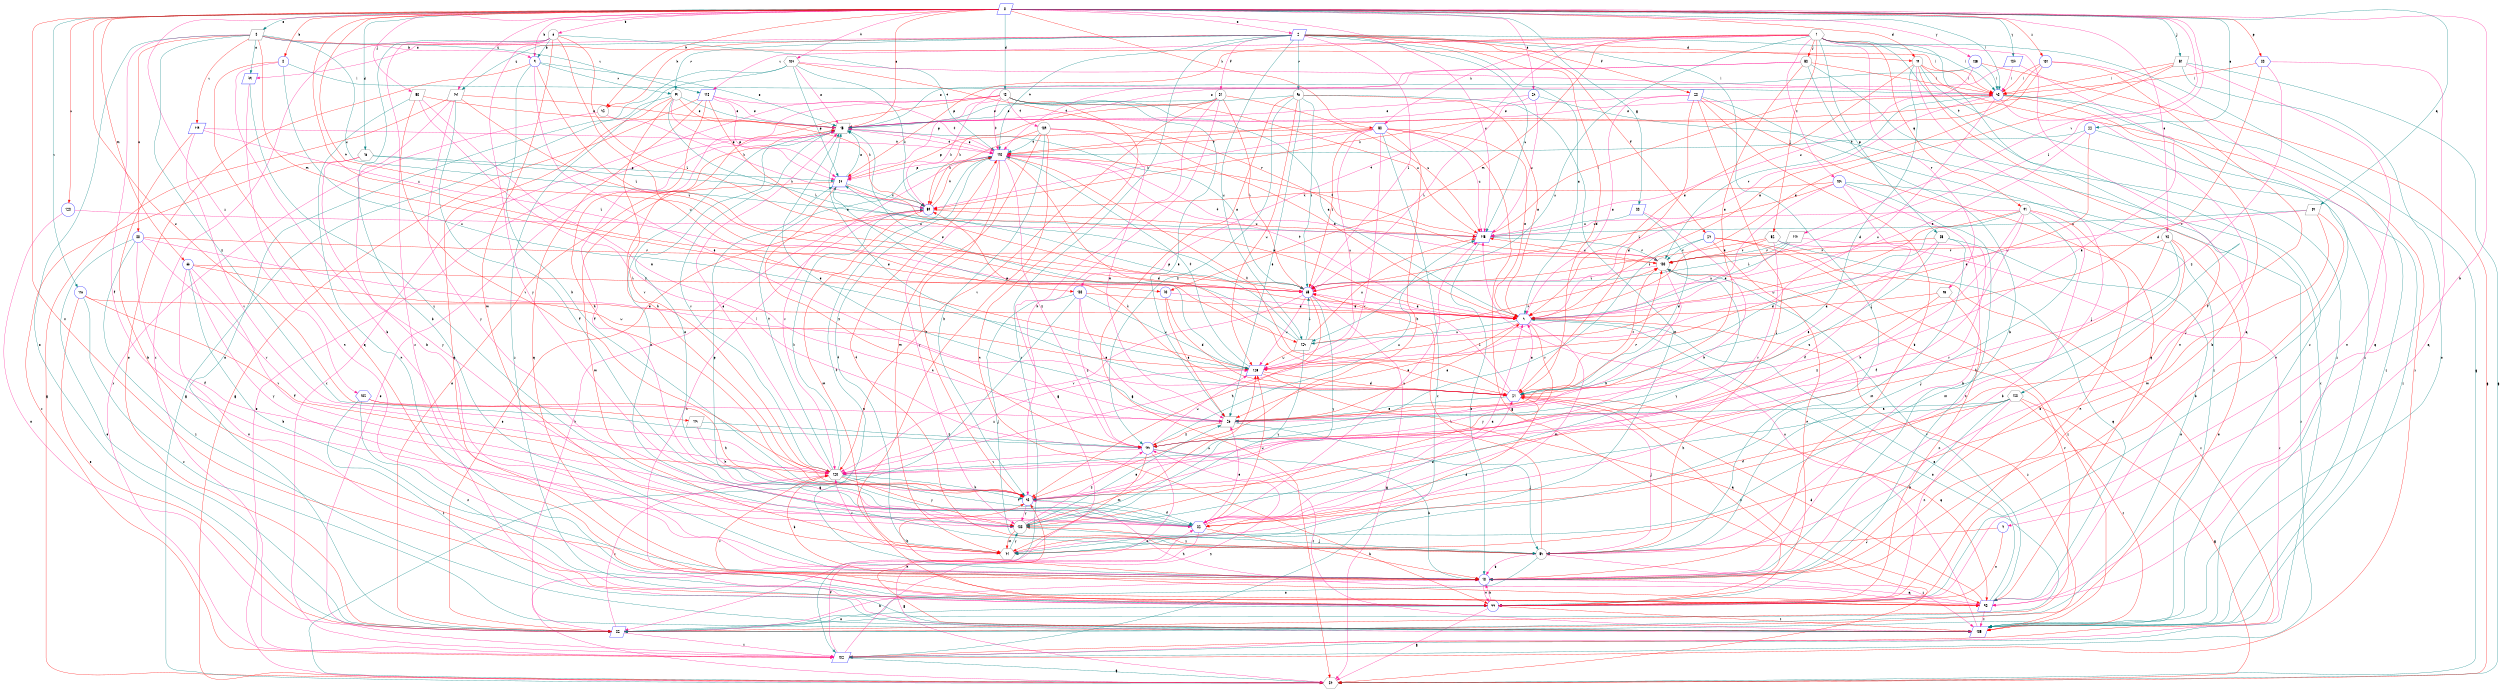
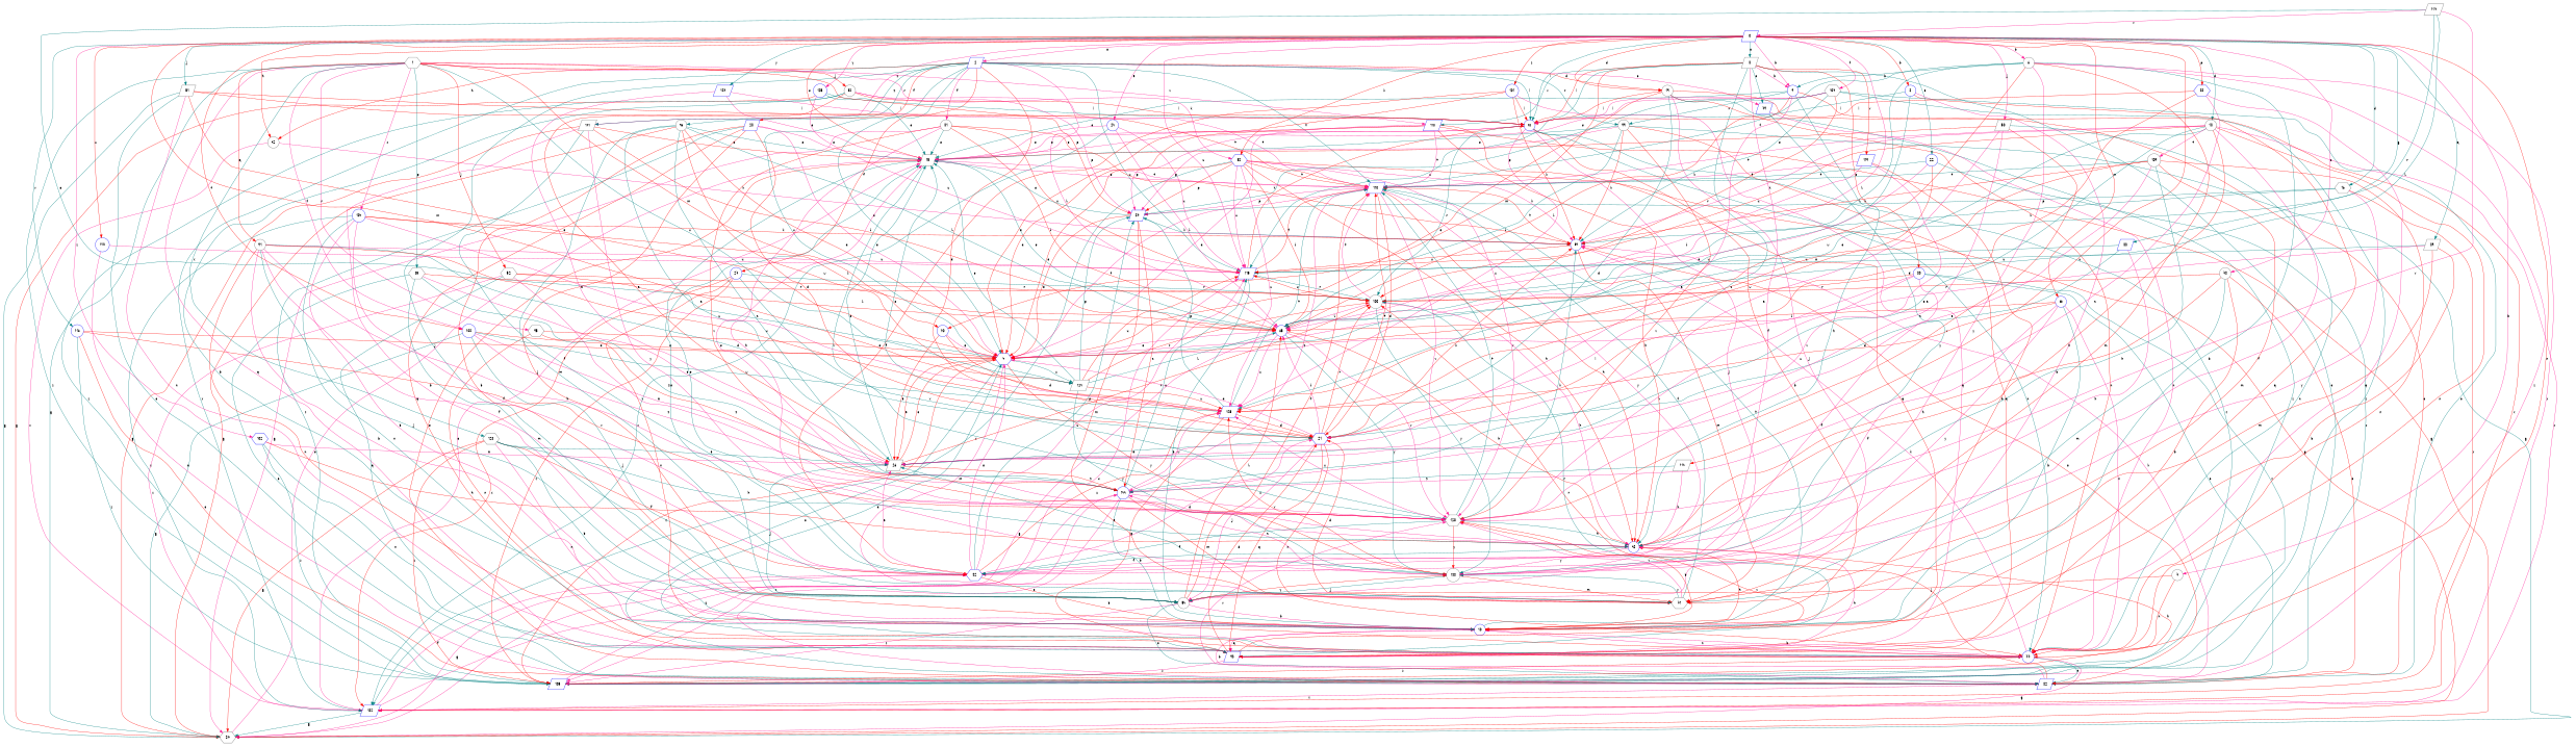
  strict digraph {
    fontname="Patrick Hand"
    node [color=blue fontname="Patrick Hand" shape=circle]
    edge [color=red fontname="Patrick Hand"]
    0 [shape=parallelogram]
    2 [shape=parallelogram]
    3 [color=gray40 shape=parallelogram]
    6 [color=gray40]
-   7
+   7 [color=gray40]
    8
    9
    15 [color=gray40 shape=parallelogram]
    16 [color=gray40 shape=hexagon]
    18 [color=gray40]
    19 [color=gray40]
    22
    24
    33 [shape=parallelogram]
    42 [color=gray40]
    48
    50 [color=gray40 shape=parallelogram]
    51 [color=gray40 shape=parallelogram]
    58 [shape=hexagon]
    65
    66
    77
    78 [color=gray40]
    83 [shape=hexagon]
    89 [color=gray40 shape=parallelogram]
    101
    102 [shape=hexagon]
    107 [color=gray40 shape=hexagon]
    108
    114 [color=gray40 shape=parallelogram]
    115 [shape=parallelogram]
    116
    117 [color=gray40 shape=parallelogram]
    123
    124 [color=gray40 shape=parallelogram]
    135
    137 [shape=parallelogram]
    141 [color=gray40 shape=parallelogram]
    4 [shape=hexagon]
    21 [shape=hexagon]
    27
    28 [shape=parallelogram]
    31 [color=gray40]
    54 [color=gray40]
    79 [shape=parallelogram]
    96 [color=gray40]
    99 [color=gray40]
    110 [shape=parallelogram]
    132 [shape=parallelogram]
    70
    118 [shape=parallelogram]
    32 [shape=hexagon]
    80
    82 [shape=parallelogram]
    119 [shape=parallelogram]
    144
    105 [shape=parallelogram]
    71 [color=gray40 shape=hexagon]
    138 [color=gray40]
    10
    125 [shape=parallelogram]
    93 [shape=parallelogram]
    26 [color=gray40 shape=parallelogram]
    43
    120 [color=gray40 shape=hexagon]
    87 [shape=parallelogram]
    59
    109 [color=gray40]
    100 [color=gray40]
    37 [color=gray40 shape=hexagon]
    1 [color=gray40 shape=hexagon]
    52 [color=gray40 shape=hexagon]
    53 [color=gray40]
    85 [color=gray40 shape=hexagon]
    91 [color=gray40]
    95 [color=gray40 shape=hexagon]
    104
    128 [color=gray40 shape=hexagon]
    0 -> 2 [color=deeppink label=a]
    0 -> 3 [color=teal label=a]
    0 -> 6 [color=deeppink label=b]
    0 -> 7 [color=deeppink label=b]
    0 -> 8 [label=b]
    0 -> 9 [color=deeppink label=b]
    0 -> 15 [label=c]
    0 -> 16 [color=teal label=d]
    0 -> 18 [color=teal label=d]
    0 -> 19 [label=d]
    0 -> 22 [color=teal label=e]
    0 -> 24 [color=deeppink label=e]
    0 -> 33 [color=teal label=g]
    0 -> 42 [label=h]
    0 -> 48 [color=teal label=i]
    0 -> 50 [color=deeppink label=j]
    0 -> 51 [color=teal label=j]
    0 -> 58 [label=k]
    0 -> 65 [color=deeppink label=l]
    0 -> 66 [label=m]
    0 -> 77 [label=n]
    0 -> 78 [color=deeppink label=o]
    0 -> 83 [label=p]
    0 -> 89 [color=teal label=q]
    0 -> 101 [label=s]
    0 -> 102 [color=deeppink label=s]
    0 -> 107 [color=deeppink label=t]
    0 -> 108 [label=t]
    0 -> 114 [label=u]
    0 -> 115 [color=deeppink label=u]
    0 -> 116 [color=teal label=v]
-   0 -> 117 [color=deeppink label=v]
+   117 -> 0 [color=deeppink label=v]
    0 -> 123 [label=w]
-   0 -> 124 [label=w]
+   0 -> 124 [label=m]
    0 -> 135 [color=deeppink label=y]
    0 -> 137 [color=teal label=y]
    0 -> 141 [color=deeppink label=z]
    2 -> 19 [label=d]
    2 -> 42 [label=h]
    2 -> 48 [color=teal label=i]
    2 -> 65 [color=deeppink label=l]
    2 -> 115 [color=teal label=u]
    2 -> 124 [color=teal label=w]
    2 -> 141 [color=teal label=z]
    2 -> 4 [color=teal label=a]
    2 -> 21 [label=d]
    2 -> 27 [label=f]
    2 -> 28 [label=f]
    2 -> 31 [color=deeppink label=f]
    2 -> 54 [color=teal label=j]
    2 -> 79 [color=deeppink label=o]
    2 -> 96 [color=teal label=r]
    2 -> 99 [color=teal label=r]
    2 -> 110 [color=teal label=t]
    2 -> 132 [color=teal label=x]
    3 -> 9 [color=deeppink label=b]
    3 -> 48 [label=i]
    3 -> 115 [color=teal label=u]
    3 -> 79 [color=teal label=o]
    3 -> 70 [label=m]
    3 -> 118 [color=teal label=v]
    3 -> 32 [color=deeppink label=f]
    3 -> 80 [label=o]
    3 -> 82 [color=teal label=o]
    3 -> 119 [label=v]
    3 -> 144 [color=teal label=z]
    6 -> 9 [color=teal label=b]
-   6 -> 65 [label=l]
+   6 -> 65 [color=teal label=l]
    6 -> 110 [color=teal label=t]
    6 -> 132 [color=deeppink label=x]
    6 -> 105 [color=deeppink label=s]
    6 -> 71 [label=m]
    6 -> 138 [color=deeppink label=y]
    6 -> 10 [color=teal label=b]
    6 -> 125 [label=w]
    7 -> 77 [label=n]
    7 -> 54 [label=j]
    8 -> 48 [color=teal label=i]
    8 -> 10 [color=deeppink label=b]
    8 -> 125 [color=teal label=w]
    8 -> 93 [label=q]
    9 -> 15 [color=teal label=c]
    9 -> 65 [label=l]
    9 -> 99 [color=teal label=r]
    9 -> 82 [label=o]
    9 -> 26 [color=deeppink label=e]
    9 -> 43 [color=teal label=h]
    15 -> 110 [color=deeppink label=t]
    15 -> 120 [color=teal label=v]
    16 -> 132 [label=x]
    16 -> 138 [color=deeppink label=y]
    16 -> 87 [color=teal label=p]
    16 -> 59 [color=teal label=k]
    18 -> 77 [label=n]
    18 -> 115 [label=u]
    18 -> 4 [color=teal label=a]
    18 -> 110 [color=deeppink label=t]
    18 -> 132 [color=deeppink label=x]
    18 -> 32 [color=deeppink label=f]
    18 -> 26 [color=teal label=e]
    18 -> 43 [label=h]
    18 -> 59 [color=deeppink label=k]
    18 -> 109 [color=deeppink label=t]
    19 -> 48 [label=i]
    19 -> 77 [label=n]
    19 -> 4 [label=a]
    19 -> 21 [color=teal label=d]
    19 -> 54 [color=deeppink label=j]
    19 -> 132 [label=x]
    19 -> 105 [color=teal label=s]
    22 -> 4 [color=deeppink label=a]
    22 -> 110 [color=teal label=t]
    22 -> 105 [color=teal label=s]
    22 -> 125 [label=w]
    24 -> 15 [color=deeppink label=c]
    24 -> 65 [color=deeppink label=l]
    24 -> 115 [color=deeppink label=u]
    24 -> 132 [color=teal label=x]
    33 -> 115 [color=teal label=u]
    33 -> 21 [color=teal label=d]
    33 -> 43 [color=deeppink label=h]
    42 -> 132 [color=deeppink label=x]
    42 -> 59 [color=deeppink label=k]
    48 -> 15 [color=deeppink label=c]
    48 -> 77 [color=teal label=n]
    48 -> 4 [color=deeppink label=a]
    48 -> 54 [color=deeppink label=j]
    48 -> 105 [color=teal label=s]
    48 -> 10 [label=b]
    48 -> 125 [color=deeppink label=w]
    48 -> 100 [color=teal label=r]
    50 -> 15 [label=c]
    50 -> 77 [color=teal label=n]
    50 -> 144 [color=deeppink label=z]
    50 -> 26 [color=deeppink label=e]
    50 -> 120 [label=v]
    51 -> 48 [label=i]
    51 -> 77 [color=deeppink label=n]
    51 -> 4 [label=a]
    51 -> 110 [label=t]
    51 -> 82 [color=teal label=o]
    51 -> 37 [color=teal label=g]
    58 -> 65 [label=l]
    58 -> 115 [color=deeppink label=u]
    58 -> 4 [label=a]
    58 -> 110 [label=t]
    58 -> 132 [color=teal label=x]
    58 -> 125 [color=deeppink label=w]
    58 -> 43 [label=h]
    58 -> 120 [color=deeppink label=v]
    58 -> 87 [label=p]
    58 -> 59 [color=deeppink label=k]
    58 -> 37 [label=g]
    65 -> 15 [color=teal label=c]
    65 -> 4 [color=deeppink label=a]
    65 -> 138 [color=teal label=y]
    65 -> 125 [color=deeppink label=w]
    65 -> 43 [label=h]
    65 -> 120 [color=deeppink label=v]
    65 -> 37 [color=deeppink label=g]
    66 -> 65 [label=l]
    66 -> 77 [color=deeppink label=n]
    66 -> 32 [color=deeppink label=f]
    66 -> 138 [color=deeppink label=y]
    66 -> 10 [color=teal label=b]
    66 -> 125 [label=w]
    77 -> 82 [color=teal label=o]
    77 -> 105 [label=s]
    77 -> 10 [color=deeppink label=b]
    77 -> 59 [color=deeppink label=k]
    77 -> 37 [color=deeppink label=g]
    78 -> 82 [label=o]
    78 -> 71 [color=teal label=m]
    78 -> 10 [label=b]
    78 -> 43 [label=h]
    78 -> 100 [label=r]
    83 -> 48 [label=i]
    83 -> 21 [label=d]
    83 -> 144 [color=deeppink label=z]
    83 -> 93 [color=deeppink label=q]
    89 -> 115 [color=teal label=u]
    89 -> 4 [color=deeppink label=a]
    89 -> 71 [label=m]
    89 -> 10 [label=b]
    101 -> 48 [label=i]
    101 -> 4 [label=a]
    101 -> 32 [label=f]
    101 -> 93 [color=deeppink label=q]
    101 -> 59 [label=k]
    102 -> 77 [color=teal label=n]
    102 -> 105 [color=teal label=s]
    102 -> 26 [color=deeppink label=e]
    102 -> 43 [label=h]
    107 -> 15 [color=deeppink label=c]
    107 -> 48 [color=deeppink label=i]
    107 -> 82 [color=teal label=o]
    107 -> 105 [color=teal label=s]
    107 -> 87 [color=teal label=p]
    107 -> 59 [color=teal label=k]
    107 -> 100 [label=r]
    108 -> 4 [label=a]
    108 -> 54 [color=teal label=j]
    108 -> 144 [color=deeppink label=z]
    108 -> 125 [color=teal label=w]
    108 -> 26 [color=deeppink label=e]
    108 -> 37 [color=teal label=g]
    114 -> 144 [color=teal label=z]
    114 -> 43 [color=deeppink label=h]
    115 -> 48 [label=i]
    115 -> 110 [label=t]
    115 -> 10 [color=teal label=b]
    115 -> 100 [color=teal label=r]
    116 -> 4 [label=a]
    116 -> 82 [label=o]
    116 -> 105 [color=teal label=s]
    116 -> 120 [label=v]
    117 -> 65 [color=teal label=l]
    117 -> 4 [color=teal label=a]
    117 -> 120 [color=deeppink label=v]
    117 -> 100 [color=teal label=r]
    123 -> 115 [color=deeppink label=u]
    123 -> 82 [color=deeppink label=o]
    124 -> 15 [color=teal label=c]
    124 -> 65 [color=teal label=l]
    124 -> 115 [label=u]
    124 -> 138 [color=teal label=y]
    124 -> 125 [label=w]
    124 -> 87 [color=teal label=p]
    124 -> 100 [label=r]
    135 -> 15 [color=teal label=c]
    135 -> 48 [color=teal label=i]
    135 -> 115 [color=deeppink label=u]
    135 -> 37 [label=g]
    137 -> 15 [color=deeppink label=c]
    137 -> 48 [color=deeppink label=i]
    137 -> 26 [color=deeppink label=e]
    141 -> 15 [label=c]
    141 -> 65 [label=l]
    141 -> 32 [color=teal label=f]
    141 -> 138 [color=deeppink label=y]
    141 -> 10 [color=deeppink label=b]
    141 -> 37 [label=g]
    4 -> 124 [color=teal label=w]
    4 -> 110 [color=deeppink label=t]
    4 -> 82 [color=teal label=o]
    4 -> 105 [label=s]
    4 -> 71 [color=deeppink label=m]
    4 -> 138 [label=y]
    4 -> 26 [label=e]
    21 -> 15 [color=teal label=c]
    21 -> 65 [color=deeppink label=l]
    21 -> 77 [label=n]
    21 -> 4 [color=deeppink label=a]
    21 -> 54 [color=deeppink label=j]
    21 -> 110 [label=t]
    21 -> 93 [label=q]
    21 -> 26 [color=teal label=e]
    21 -> 59 [label=k]
    21 -> 100 [label=r]
    27 -> 77 [label=n]
    27 -> 132 [label=x]
    27 -> 105 [label=s]
    27 -> 120 [color=teal label=v]
    27 -> 100 [color=teal label=r]
    28 -> 15 [color=deeppink label=c]
    28 -> 4 [color=deeppink label=a]
    28 -> 21 [label=d]
    28 -> 54 [label=j]
    28 -> 105 [color=teal label=s]
    28 -> 10 [label=b]
    28 -> 93 [label=q]
    31 -> 15 [color=teal label=c]
    31 -> 65 [label=l]
    31 -> 115 [label=u]
    31 -> 43 [color=deeppink label=h]
    31 -> 120 [label=v]
    31 -> 59 [label=k]
    31 -> 37 [color=deeppink label=g]
    54 -> 15 [color=teal label=c]
    54 -> 65 [label=l]
    54 -> 110 [label=t]
    54 -> 82 [color=teal label=o]
    54 -> 105 [color=deeppink label=s]
    54 -> 138 [label=y]
    54 -> 10 [color=deeppink label=b]
    79 -> 77 [color=deeppink label=n]
    79 -> 138 [color=teal label=y]
    96 -> 15 [color=teal label=c]
    96 -> 65 [color=teal label=l]
    96 -> 4 [label=a]
    96 -> 144 [color=teal label=z]
    96 -> 71 [color=teal label=m]
    96 -> 125 [label=w]
    96 -> 26 [color=teal label=e]
    96 -> 37 [label=g]
    99 -> 15 [color=teal label=c]
    99 -> 65 [color=teal label=l]
    99 -> 93 [label=q]
    99 -> 120 [label=v]
    99 -> 87 [color=deeppink label=p]
    99 -> 59 [label=k]
    99 -> 37 [color=teal label=g]
    110 -> 15 [color=deeppink label=c]
    110 -> 21 [label=d]
    110 -> 144 [color=deeppink label=z]
    110 -> 138 [color=deeppink label=y]
    110 -> 43 [label=h]
    110 -> 120 [color=deeppink label=v]
    110 -> 87 [color=deeppink label=p]
    132 -> 15 [color=deeppink label=c]
    132 -> 32 [color=deeppink label=f]
    132 -> 144 [color=deeppink label=z]
    132 -> 37 [color=teal label=g]
    70 -> 4 [color=deeppink label=a]
    70 -> 21 [label=d]
    70 -> 26 [label=e]
    118 -> 15 [color=deeppink label=c]
    118 -> 4 [label=a]
    118 -> 110 [color=deeppink label=t]
    118 -> 93 [label=q]
    118 -> 43 [label=h]
    118 -> 87 [color=deeppink label=p]
    118 -> 37 [label=g]
    32 -> 15 [color=teal label=c]
    32 -> 115 [color=deeppink label=u]
    32 -> 4 [color=deeppink label=a]
    32 -> 21 [color=deeppink label=d]
    32 -> 10 [label=b]
    32 -> 125 [label=w]
    32 -> 26 [color=deeppink label=e]
    32 -> 87 [color=teal label=p]
    32 -> 37 [color=deeppink label=g]
    80 -> 21 [color=deeppink label=i]
    80 -> 32 [color=deeppink label=f]
    80 -> 82 [color=teal label=o]
    80 -> 105 [color=teal label=s]
    80 -> 120 [color=deeppink label=v]
    80 -> 100 [label=r]
    82 -> 15 [label=c]
    82 -> 132 [color=deeppink label=x]
    82 -> 10 [color=deeppink label=b]
    82 -> 120 [color=deeppink label=v]
    82 -> 59 [color=deeppink label=k]
    82 -> 100 [label=r]
    119 -> 65 [color=deeppink label=l]
    119 -> 110 [color=deeppink label=t]
    119 -> 10 [label=b]
    119 -> 120 [color=deeppink label=v]
    144 -> 115 [color=teal label=u]
    144 -> 82 [color=deeppink label=o]
    144 -> 105 [color=deeppink label=s]
    144 -> 71 [label=m]
    144 -> 10 [color=teal label=b]
    144 -> 125 [color=deeppink label=w]
    144 -> 120 [color=deeppink label=v]
    105 -> 115 [color=deeppink label=u]
    105 -> 43 [label=h]
    71 -> 21 [label=d]
    71 -> 110 [color=teal label=t]
    71 -> 138 [color=teal label=y]
    71 -> 120 [color=deeppink label=v]
    138 -> 54 [color=teal label=j]
    138 -> 144 [color=deeppink label=z]
    138 -> 71 [label=m]
    138 -> 125 [label=w]
    138 -> 26 [color=teal label=e]
    10 -> 77 [color=deeppink label=n]
    10 -> 110 [color=teal label=t]
    10 -> 93 [color=deeppink label=q]
    10 -> 43 [label=h]
    125 -> 21 [label=d]
    125 -> 110 [color=teal label=t]
    125 -> 93 [label=q]
    125 -> 87 [color=teal label=p]
    93 -> 4 [color=teal label=a]
    93 -> 21 [label=d]
    93 -> 105 [color=deeppink label=s]
    93 -> 43 [color=deeppink label=h]
    93 -> 120 [label=v]
    93 -> 100 [color=teal label=r]
    26 -> 15 [color=teal label=c]
    26 -> 4 [label=a]
    26 -> 54 [color=teal label=j]
    26 -> 144 [label=z]
    26 -> 100 [label=r]
    43 -> 32 [color=teal label=f]
    43 -> 138 [color=deeppink label=y]
    120 -> 15 [color=deeppink label=c]
    120 -> 110 [color=teal label=t]
    120 -> 32 [color=teal label=f]
    120 -> 138 [label=y]
    120 -> 10 [label=b]
    120 -> 125 [color=deeppink label=w]
    120 -> 43 [color=teal label=h]
    120 -> 59 [color=teal label=k]
    87 -> 15 [color=teal label=c]
    87 -> 4 [label=a]
    87 -> 144 [label=z]
    87 -> 71 [label=m]
    87 -> 59 [color=teal label=k]
    59 -> 115 [label=u]
    59 -> 110 [label=t]
    59 -> 82 [label=o]
    59 -> 71 [label=m]
    109 -> 77 [label=n]
    109 -> 4 [label=a]
    109 -> 110 [color=teal label=t]
    109 -> 71 [label=m]
    109 -> 26 [color=deeppink label=e]
    109 -> 43 [color=teal label=h]
    109 -> 59 [label=k]
    100 -> 65 [color=deeppink label=l]
    100 -> 115 [label=u]
    100 -> 110 [color=deeppink label=t]
    100 -> 138 [color=teal label=y]
    100 -> 43 [color=deeppink label=h]
    37 -> 15 [color=deeppink label=c]
    1 -> 58 [color=deeppink label=k]
    1 -> 108 [color=deeppink label=t]
    1 -> 124 [color=teal label=w]
    1 -> 70 [label=m]
    1 -> 118 [color=deeppink label=v]
    1 -> 105 [color=teal label=s]
    1 -> 93 [color=deeppink label=q]
    1 -> 87 [label=p]
    1 -> 37 [color=teal label=g]
    1 -> 52 [label=j]
    1 -> 53 [label=j]
    1 -> 85 [color=teal label=p]
    1 -> 91 [label=q]
    1 -> 95 [color=deeppink label=r]
    1 -> 104 [color=deeppink label=s]
    1 -> 128 [color=teal label=x]
    52 -> 65 [label=l]
    52 -> 132 [color=deeppink label=x]
    52 -> 93 [color=teal label=q]
    52 -> 120 [color=deeppink label=v]
    52 -> 100 [label=r]
    53 -> 48 [label=i]
    53 -> 110 [color=deeppink label=t]
    53 -> 105 [color=teal label=s]
    53 -> 10 [color=teal label=b]
    53 -> 26 [label=e]
    53 -> 87 [color=deeppink label=p]
    85 -> 82 [color=teal label=o]
    85 -> 144 [color=teal label=z]
    85 -> 71 [color=teal label=m]
    85 -> 26 [color=deeppink label=e]
    85 -> 100 [label=r]
    91 -> 77 [label=n]
    91 -> 115 [color=deeppink label=u]
    91 -> 21 [color=teal label=d]
    91 -> 54 [color=teal label=j]
    91 -> 32 [color=deeppink label=f]
    91 -> 10 [color=deeppink label=b]
    91 -> 125 [label=w]
    91 -> 43 [color=deeppink label=h]
    95 -> 77 [label=n]
    95 -> 4 [label=a]
    95 -> 144 [label=z]
    104 -> 65 [label=l]
    104 -> 77 [color=teal label=n]
    104 -> 132 [color=teal label=x]
    104 -> 32 [color=deeppink label=f]
    104 -> 10 [color=deeppink label=b]
    104 -> 125 [color=deeppink label=w]
    104 -> 59 [label=k]
    128 -> 77 [color=deeppink label=n]
    128 -> 32 [label=f]
    128 -> 105 [label=s]
    128 -> 10 [color=teal label=b]
    128 -> 26 [color=teal label=e]
    128 -> 43 [color=teal label=h]
    128 -> 37 [label=g]
  }
